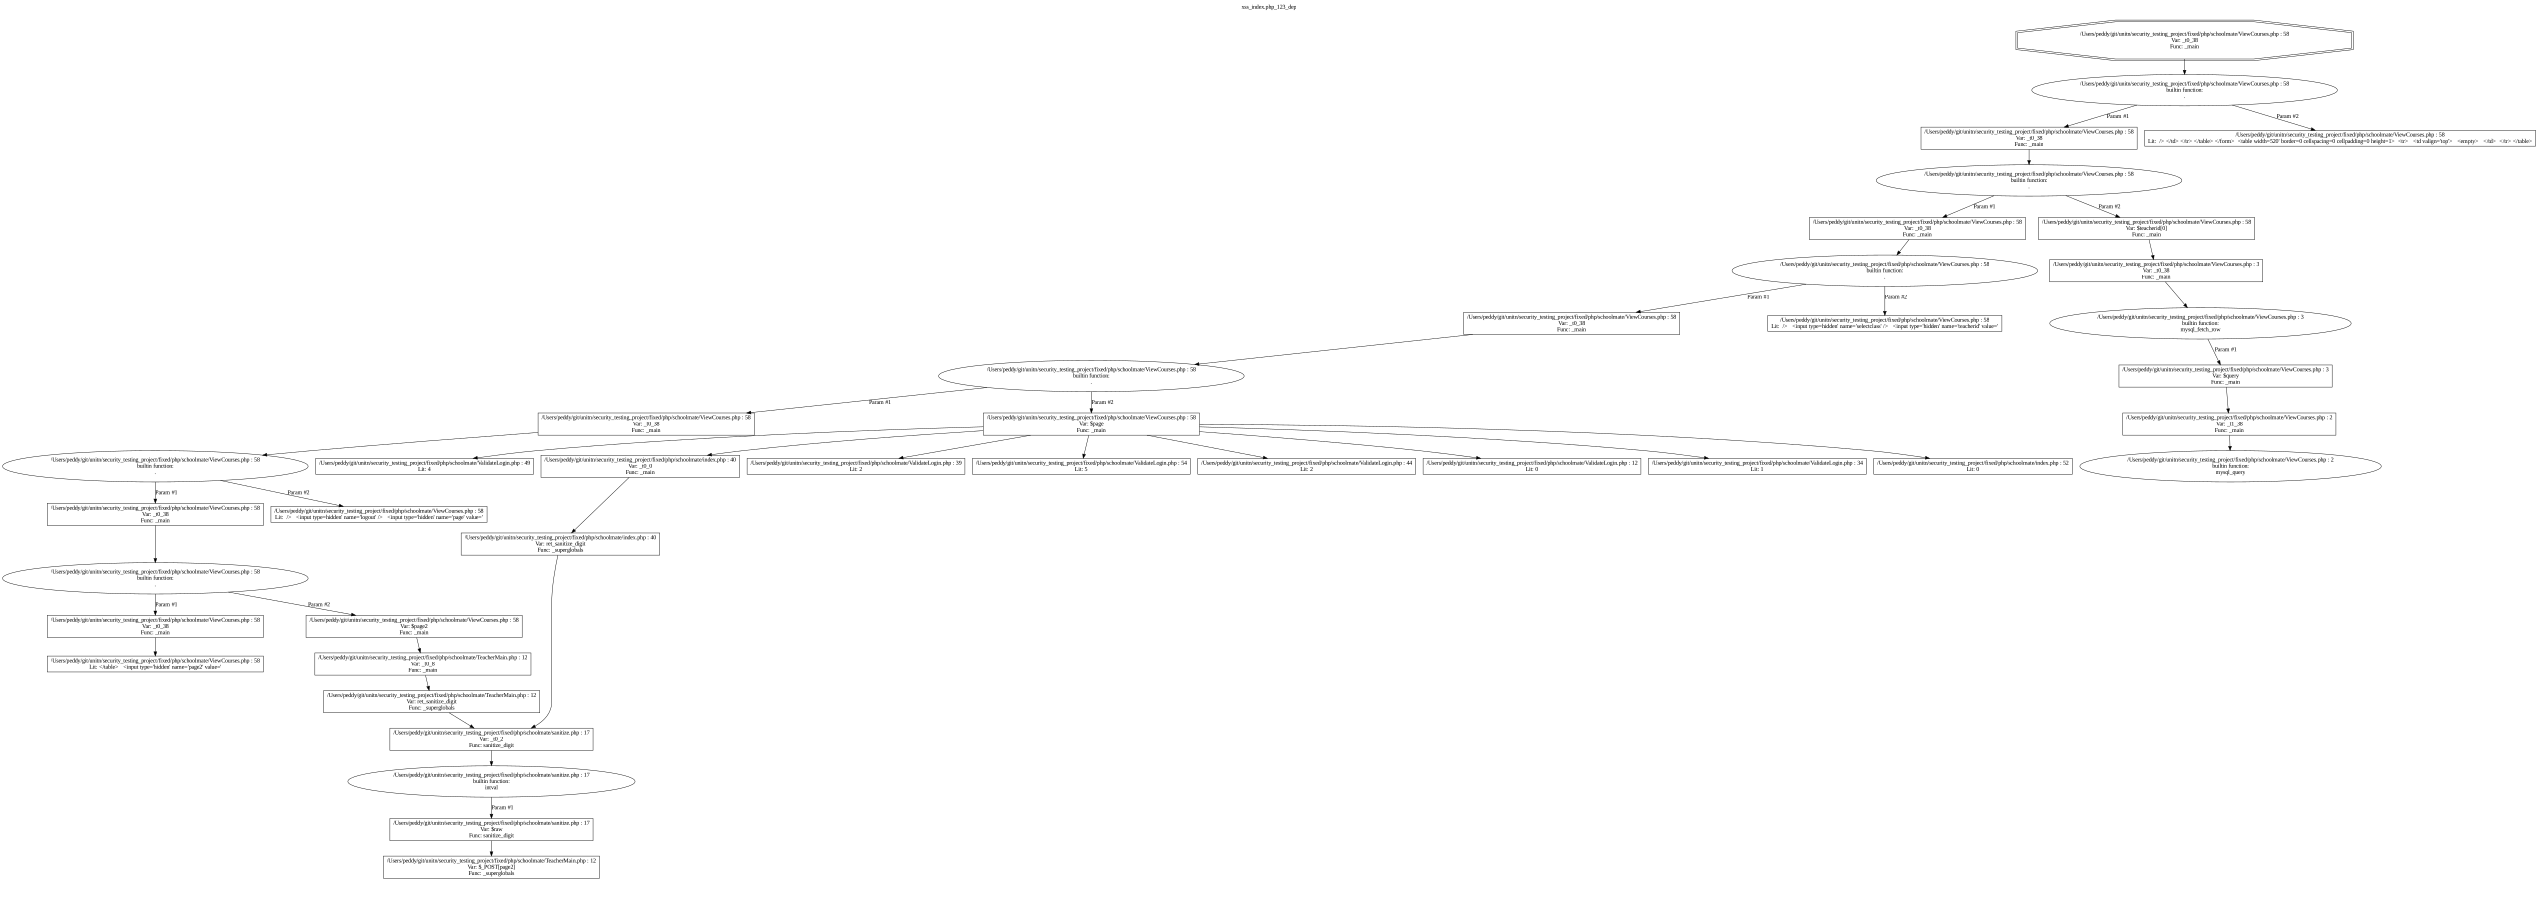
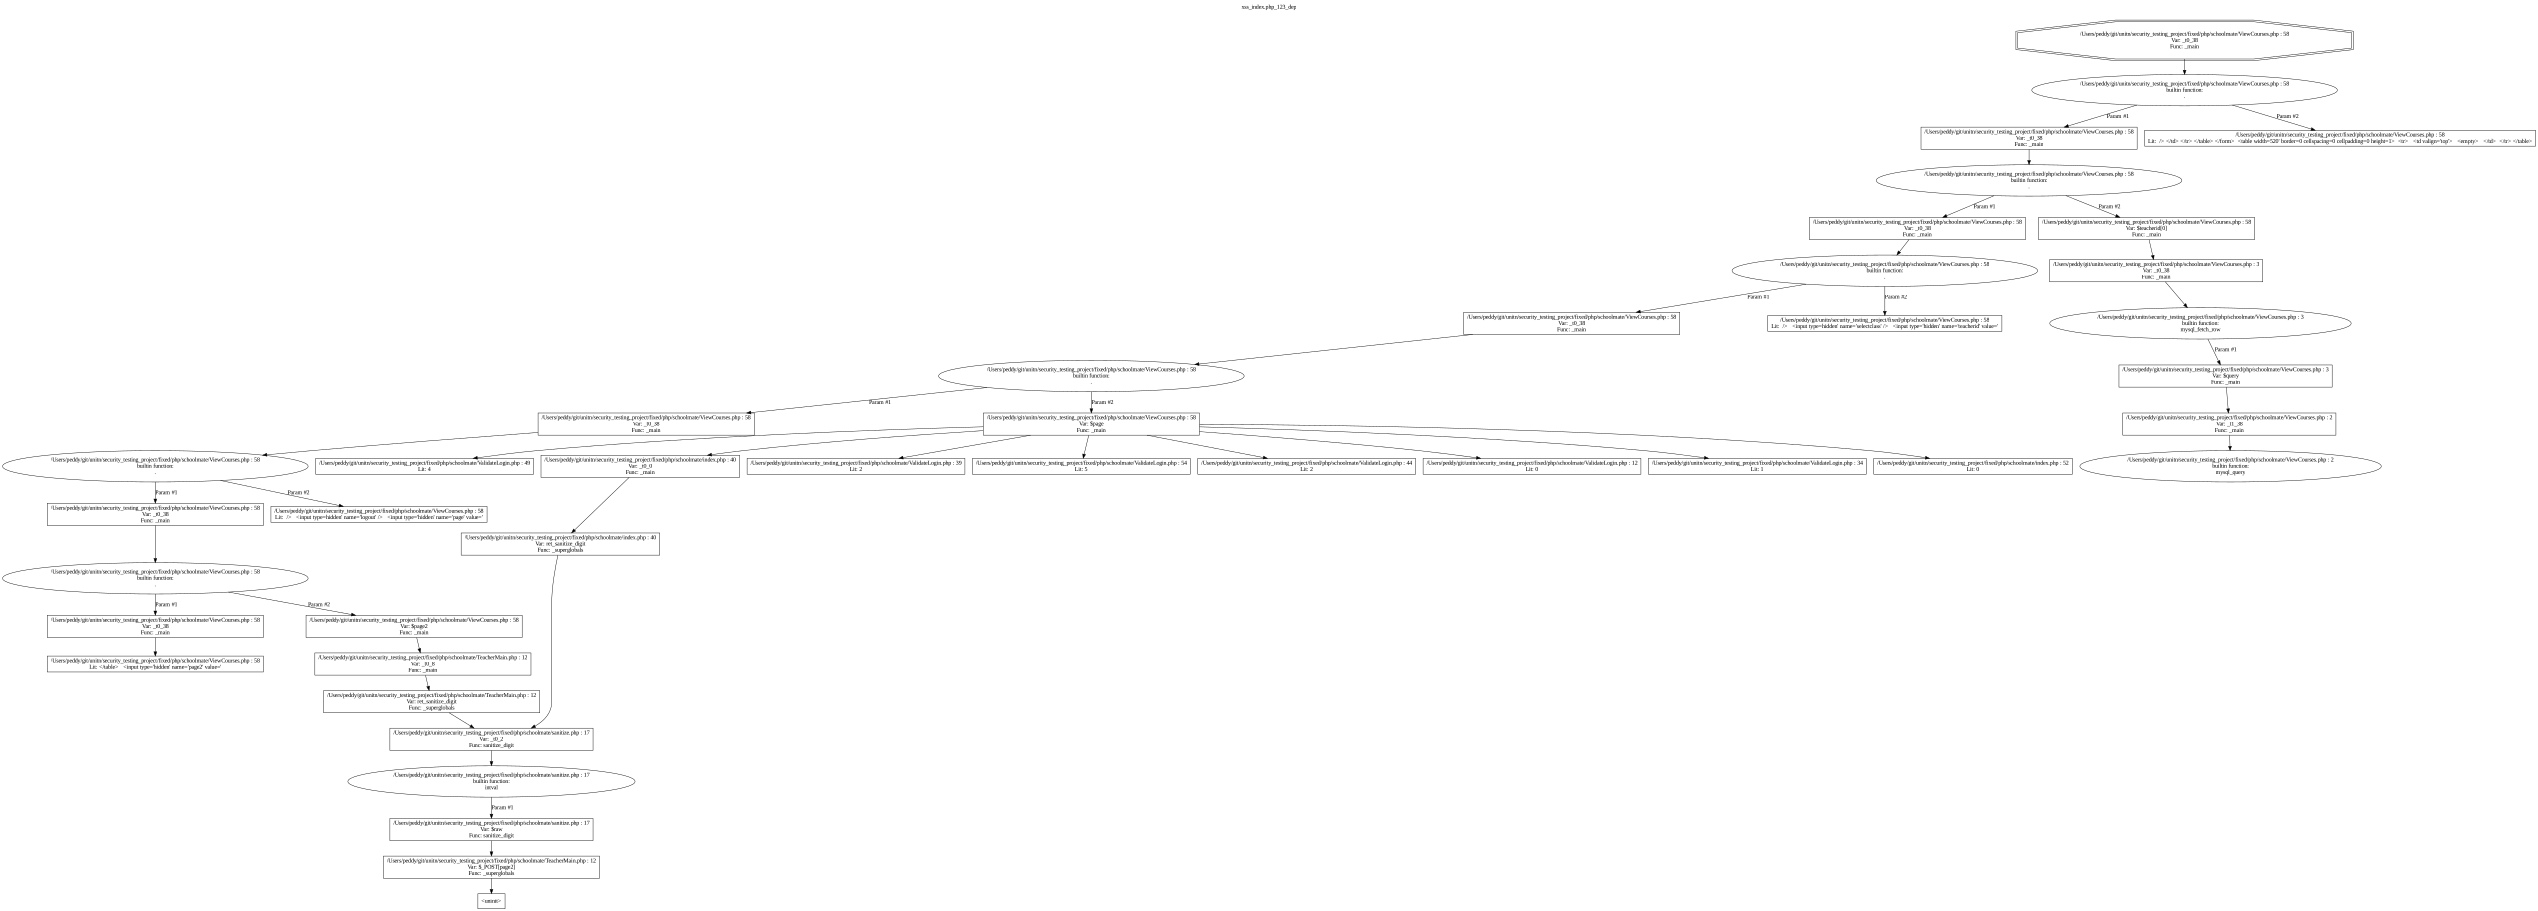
  digraph {
    label="xss_index.php_123_dep"
    labelloc=t
    fontname="Liberation Serif"
    node [shape=box fontname="Liberation Serif"]
    edge [fontname="Liberation Serif"]
    n1 [label="/Users/peddy/git/unitn/security_testing_project/fixed/php/schoolmate/ViewCourses.php : 58\nVar: _t0_38\nFunc: _main\n" shape=doubleoctagon]
    n2 [label="/Users/peddy/git/unitn/security_testing_project/fixed/php/schoolmate/ViewCourses.php : 58\nbuiltin function:\n.\n" shape=ellipse]
    n3 [label="/Users/peddy/git/unitn/security_testing_project/fixed/php/schoolmate/ViewCourses.php : 58\nVar: _t0_38\nFunc: _main\n"]
    n4 [label="/Users/peddy/git/unitn/security_testing_project/fixed/php/schoolmate/ViewCourses.php : 58\nLit:  /> </td> </tr> </table> </form>  <table width=520' border=0 cellspacing=0 cellpadding=0 height=1>  <tr>   <td valign='top'>   <empty>   </td>  </tr> </table>\n"]
    n5 [label="/Users/peddy/git/unitn/security_testing_project/fixed/php/schoolmate/ViewCourses.php : 58\nbuiltin function:\n.\n" shape=ellipse]
    n6 [label="/Users/peddy/git/unitn/security_testing_project/fixed/php/schoolmate/ViewCourses.php : 58\nVar: _t0_38\nFunc: _main\n"]
    n7 [label="/Users/peddy/git/unitn/security_testing_project/fixed/php/schoolmate/ViewCourses.php : 58\nVar: $teacherid[0]\nFunc: _main\n"]
    n8 [label="/Users/peddy/git/unitn/security_testing_project/fixed/php/schoolmate/ViewCourses.php : 58\nbuiltin function:\n.\n" shape=ellipse]
    n9 [label="/Users/peddy/git/unitn/security_testing_project/fixed/php/schoolmate/ViewCourses.php : 58\nVar: _t0_38\nFunc: _main\n"]
    n10 [label="/Users/peddy/git/unitn/security_testing_project/fixed/php/schoolmate/ViewCourses.php : 58\nLit:  />   <input type=hidden' name='selectclass' />   <input type='hidden' name='teacherid' value='\n"]
    n11 [label="/Users/peddy/git/unitn/security_testing_project/fixed/php/schoolmate/ViewCourses.php : 58\nbuiltin function:\n.\n" shape=ellipse]
    n12 [label="/Users/peddy/git/unitn/security_testing_project/fixed/php/schoolmate/ViewCourses.php : 58\nVar: _t0_38\nFunc: _main\n"]
    n13 [label="/Users/peddy/git/unitn/security_testing_project/fixed/php/schoolmate/ViewCourses.php : 58\nVar: $page\nFunc: _main\n"]
    n14 [label="/Users/peddy/git/unitn/security_testing_project/fixed/php/schoolmate/ViewCourses.php : 58\nbuiltin function:\n.\n" shape=ellipse]
    n15 [label="/Users/peddy/git/unitn/security_testing_project/fixed/php/schoolmate/ViewCourses.php : 58\nVar: _t0_38\nFunc: _main\n"]
    n16 [label="/Users/peddy/git/unitn/security_testing_project/fixed/php/schoolmate/ViewCourses.php : 58\nLit:  />   <input type=hidden' name='logout' />   <input type='hidden' name='page' value='\n"]
    n17 [label="/Users/peddy/git/unitn/security_testing_project/fixed/php/schoolmate/ViewCourses.php : 58\nbuiltin function:\n.\n" shape=ellipse]
    n18 [label="/Users/peddy/git/unitn/security_testing_project/fixed/php/schoolmate/ViewCourses.php : 58\nVar: _t0_38\nFunc: _main\n"]
    n19 [label="/Users/peddy/git/unitn/security_testing_project/fixed/php/schoolmate/ViewCourses.php : 58\nVar: $page2\nFunc: _main\n"]
    n20 [label="/Users/peddy/git/unitn/security_testing_project/fixed/php/schoolmate/ViewCourses.php : 58\nLit: </table>   <input type='hidden' name='page2' value='\n"]
    n21 [label="/Users/peddy/git/unitn/security_testing_project/fixed/php/schoolmate/TeacherMain.php : 12\nVar: _t0_8\nFunc: _main\n"]
    n22 [label="/Users/peddy/git/unitn/security_testing_project/fixed/php/schoolmate/TeacherMain.php : 12\nVar: ret_sanitize_digit\nFunc: _superglobals\n"]
    n23 [label="/Users/peddy/git/unitn/security_testing_project/fixed/php/schoolmate/sanitize.php : 17\nVar: _t0_2\nFunc: sanitize_digit\n"]
    n24 [label="/Users/peddy/git/unitn/security_testing_project/fixed/php/schoolmate/sanitize.php : 17\nbuiltin function:\nintval\n" shape=ellipse]
    n25 [label="/Users/peddy/git/unitn/security_testing_project/fixed/php/schoolmate/sanitize.php : 17\nVar: $raw\nFunc: sanitize_digit\n"]
    n26 [label="/Users/peddy/git/unitn/security_testing_project/fixed/php/schoolmate/TeacherMain.php : 12\nVar: $_POST[page2]\nFunc: _superglobals\n"]
+   n27 [label="<uninit>"]
    n28 [label="/Users/peddy/git/unitn/security_testing_project/fixed/php/schoolmate/ValidateLogin.php : 49\nLit: 4\n"]
    n29 [label="/Users/peddy/git/unitn/security_testing_project/fixed/php/schoolmate/index.php : 40\nVar: _t0_0\nFunc: _main\n"]
    n30 [label="/Users/peddy/git/unitn/security_testing_project/fixed/php/schoolmate/ValidateLogin.php : 39\nLit: 2\n"]
    n31 [label="/Users/peddy/git/unitn/security_testing_project/fixed/php/schoolmate/ValidateLogin.php : 54\nLit: 5\n"]
    n32 [label="/Users/peddy/git/unitn/security_testing_project/fixed/php/schoolmate/ValidateLogin.php : 44\nLit: 2\n"]
    n33 [label="/Users/peddy/git/unitn/security_testing_project/fixed/php/schoolmate/ValidateLogin.php : 12\nLit: 0\n"]
    n34 [label="/Users/peddy/git/unitn/security_testing_project/fixed/php/schoolmate/ValidateLogin.php : 34\nLit: 1\n"]
    n35 [label="/Users/peddy/git/unitn/security_testing_project/fixed/php/schoolmate/index.php : 52\nLit: 0\n"]
    n36 [label="/Users/peddy/git/unitn/security_testing_project/fixed/php/schoolmate/index.php : 40\nVar: ret_sanitize_digit\nFunc: _superglobals\n"]
    n37 [label="/Users/peddy/git/unitn/security_testing_project/fixed/php/schoolmate/ViewCourses.php : 3\nVar: _t0_38\nFunc: _main\n"]
    n38 [label="/Users/peddy/git/unitn/security_testing_project/fixed/php/schoolmate/ViewCourses.php : 3\nbuiltin function:\nmysql_fetch_row\n" shape=ellipse]
    n39 [label="/Users/peddy/git/unitn/security_testing_project/fixed/php/schoolmate/ViewCourses.php : 3\nVar: $query\nFunc: _main\n"]
    n40 [label="/Users/peddy/git/unitn/security_testing_project/fixed/php/schoolmate/ViewCourses.php : 2\nVar: _t1_38\nFunc: _main\n"]
    n41 [label="/Users/peddy/git/unitn/security_testing_project/fixed/php/schoolmate/ViewCourses.php : 2\nbuiltin function:\nmysql_query\n" shape=ellipse]
    n1 -> n2
    n2 -> n3 [label="Param #1"]
    n2 -> n4 [label="Param #2"]
    n3 -> n5
    n5 -> n6 [label="Param #1"]
    n5 -> n7 [label="Param #2"]
    n6 -> n8
    n7 -> n37
    n8 -> n9 [label="Param #1"]
    n8 -> n10 [label="Param #2"]
    n9 -> n11
    n11 -> n12 [label="Param #1"]
    n11 -> n13 [label="Param #2"]
    n12 -> n14
    n13 -> n28
    n13 -> n29
    n13 -> n30
    n13 -> n31
    n13 -> n32
    n13 -> n33
    n13 -> n34
    n13 -> n35
    n14 -> n15 [label="Param #1"]
    n14 -> n16 [label="Param #2"]
    n15 -> n17
    n17 -> n18 [label="Param #1"]
    n17 -> n19 [label="Param #2"]
    n18 -> n20
    n19 -> n21
    n21 -> n22
    n22 -> n23
    n23 -> n24
    n24 -> n25 [label="Param #1"]
    n25 -> n26
+   n26 -> n27
    n29 -> n36
    n36 -> n23
    n37 -> n38
    n38 -> n39 [label="Param #1"]
    n39 -> n40
    n40 -> n41
  }
